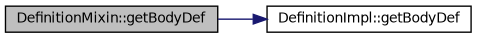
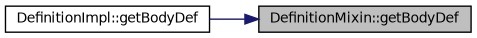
  digraph {
    rankdir=LR
    node [color=black fontname=Helvetica fontsize=10 shape=record style=filled]
    n1 [fillcolor=grey75 fontcolor=black height=0.2 label="DefinitionMixin::getBodyDef" width=0.4]
    n2 [fillcolor=white height=0.2 label="DefinitionImpl::getBodyDef" width=0.4]
-   n1 -> n2 [color=midnightblue fontname=Helvetica fontsize=10 labelfontname=Helvetica labelfontsize=10 style=solid]
+   n2 -> n1 [color=midnightblue fontname=Helvetica fontsize=10 labelfontname=Helvetica labelfontsize=10 style=solid]
  }
